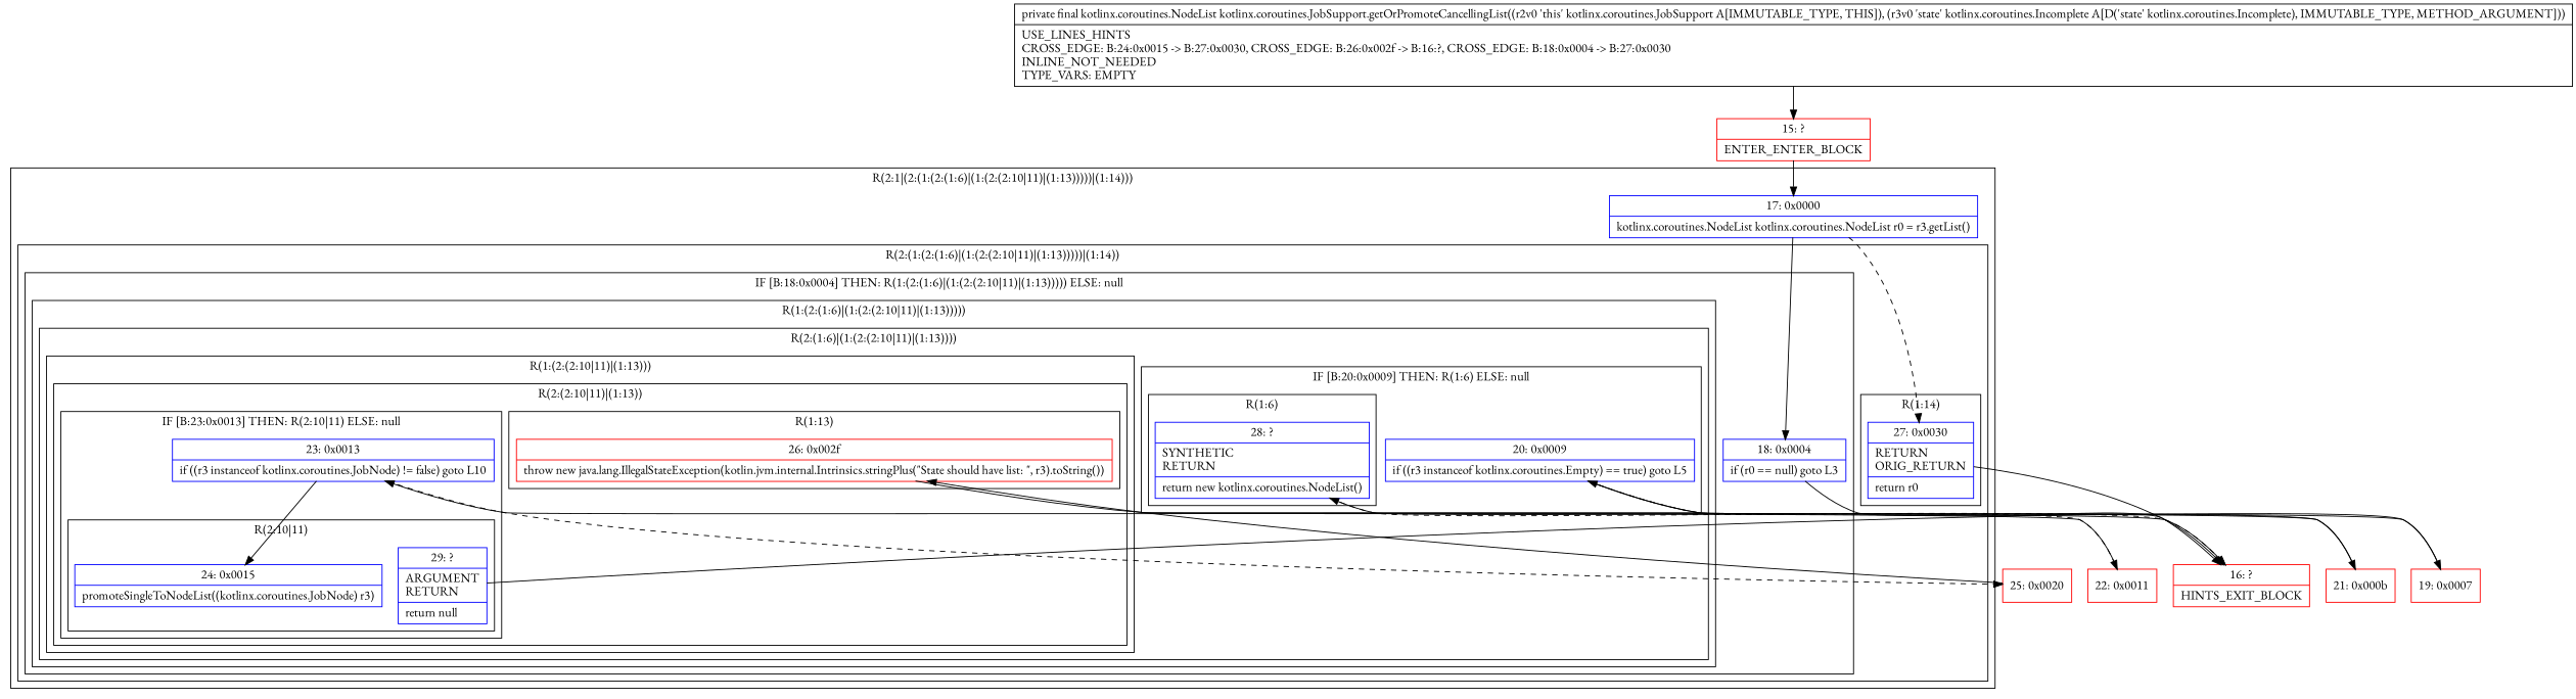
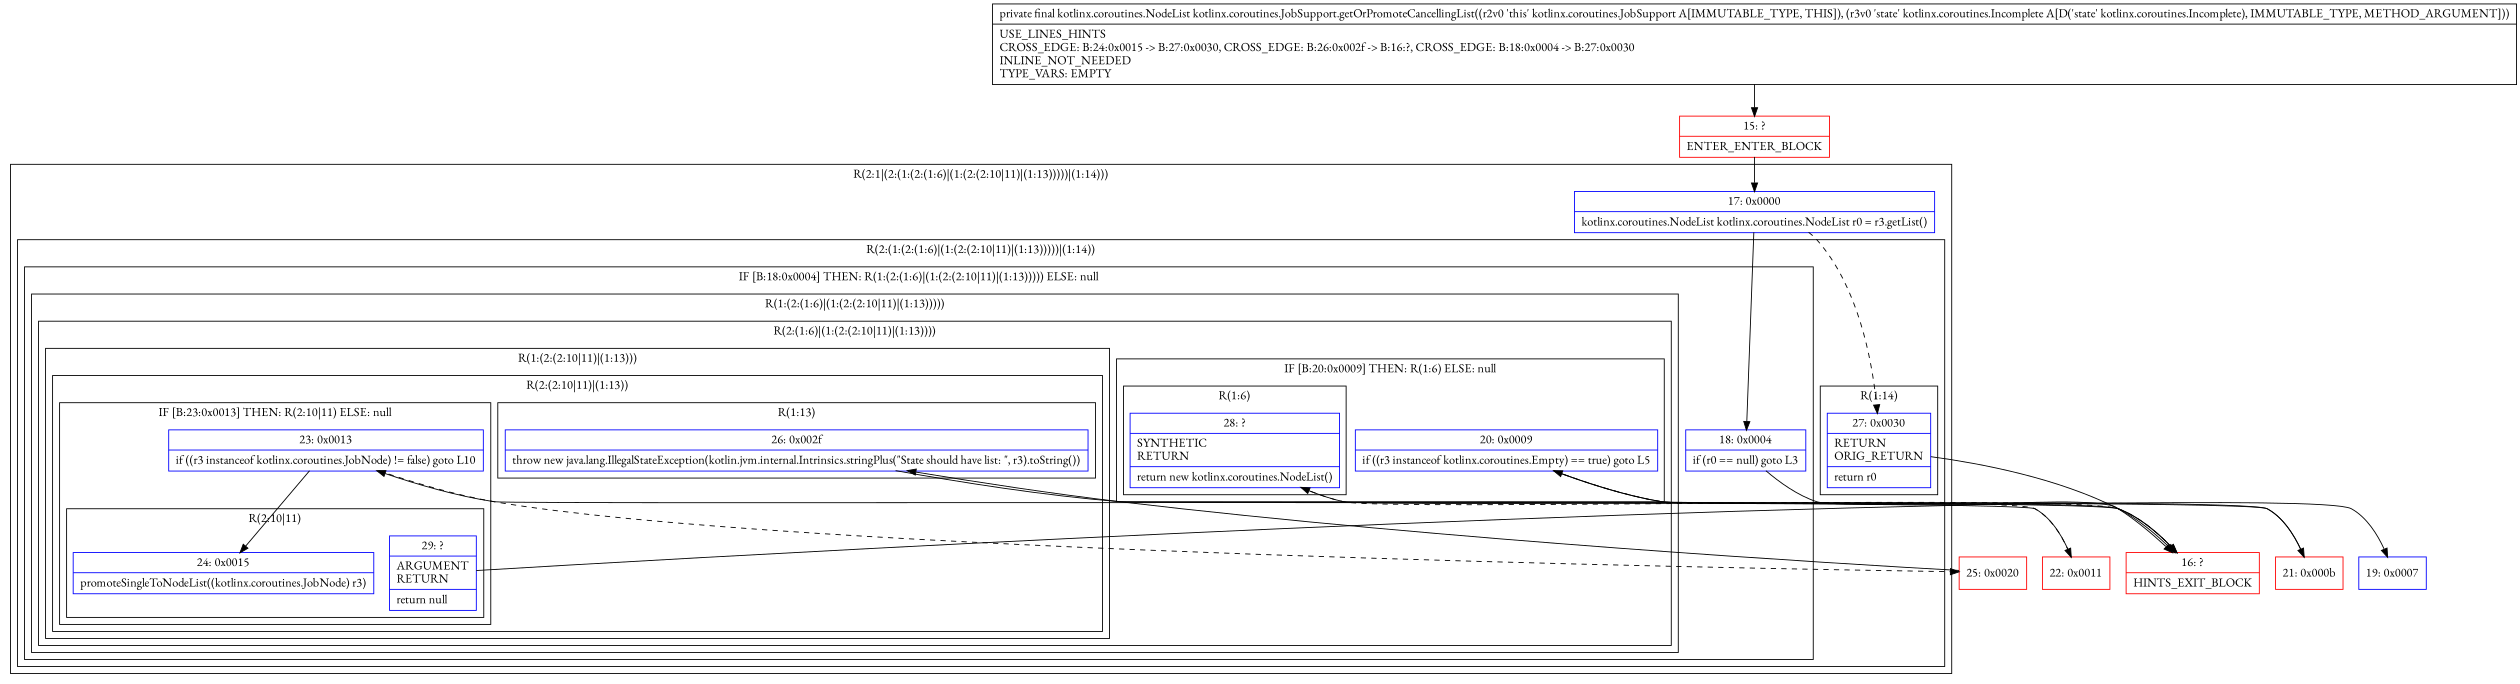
  digraph {
    fontname="EB Garamond"
    node [color=blue fontname="EB Garamond" shape=record]
    edge [fontname="EB Garamond"]
    n1 [label="{28\:\ ?|SYNTHETIC\lRETURN\l|return new kotlinx.coroutines.NodeList()\l}"]
    n2 [label="{20\:\ 0x0009|if ((r3 instanceof kotlinx.coroutines.Empty) == true) goto L5\l}"]
    n3 [label="{24\:\ 0x0015|promoteSingleToNodeList((kotlinx.coroutines.JobNode) r3)\l}"]
    n4 [label="{29\:\ ?|ARGUMENT\lRETURN\l|return null\l}"]
    n5 [label="{23\:\ 0x0013|if ((r3 instanceof kotlinx.coroutines.JobNode) != false) goto L10\l}"]
-   n6 [color=red label="{26\:\ 0x002f|throw new java.lang.IllegalStateException(kotlin.jvm.internal.Intrinsics.stringPlus(\"State should have list: \", r3).toString())\l}"]
+   n6 [label="{26\:\ 0x002f|throw new java.lang.IllegalStateException(kotlin.jvm.internal.Intrinsics.stringPlus(\"State should have list: \", r3).toString())\l}"]
    n7 [label="{18\:\ 0x0004|if (r0 == null) goto L3\l}"]
    n8 [label="{27\:\ 0x0030|RETURN\lORIG_RETURN\l|return r0\l}"]
    n9 [label="{17\:\ 0x0000|kotlinx.coroutines.NodeList kotlinx.coroutines.NodeList r0 = r3.getList()\l}"]
    n10 [color=red label="{16\:\ ?|HINTS_EXIT_BLOCK\l}"]
    n11 [color=red label="{21\:\ 0x000b}"]
    n12 [color=red label="{22\:\ 0x0011}"]
    n13 [color=red label="{25\:\ 0x0020}"]
-   n14 [color=red label="{19\:\ 0x0007}"]
+   n14 [label="{19\:\ 0x0007}"]
    n15 [color=red label="{15\:\ ?|ENTER_ENTER_BLOCK\l}"]
    n16 [label="{private final kotlinx.coroutines.NodeList kotlinx.coroutines.JobSupport.getOrPromoteCancellingList((r2v0 'this' kotlinx.coroutines.JobSupport A[IMMUTABLE_TYPE, THIS]), (r3v0 'state' kotlinx.coroutines.Incomplete A[D('state' kotlinx.coroutines.Incomplete), IMMUTABLE_TYPE, METHOD_ARGUMENT]))  | USE_LINES_HINTS\lCROSS_EDGE: B:24:0x0015 \-\> B:27:0x0030, CROSS_EDGE: B:26:0x002f \-\> B:16:?, CROSS_EDGE: B:18:0x0004 \-\> B:27:0x0030\lINLINE_NOT_NEEDED\lTYPE_VARS: EMPTY\l}" color=""]
    subgraph cluster_1 {
      label="R(2:1|(2:(1:(2:(1:6)|(1:(2:(2:10|11)|(1:13)))))|(1:14)))"
      n9
      subgraph cluster_2 {
        label="R(2:(1:(2:(1:6)|(1:(2:(2:10|11)|(1:13)))))|(1:14))"
        subgraph cluster_3 {
          label="IF [B:18:0x0004] THEN: R(1:(2:(1:6)|(1:(2:(2:10|11)|(1:13))))) ELSE: null"
          n7
          subgraph cluster_4 {
            label="R(1:(2:(1:6)|(1:(2:(2:10|11)|(1:13)))))"
            subgraph cluster_5 {
              label="R(2:(1:6)|(1:(2:(2:10|11)|(1:13))))"
              subgraph cluster_6 {
                label="IF [B:20:0x0009] THEN: R(1:6) ELSE: null"
                n2
                subgraph cluster_7 {
                  label="R(1:6)"
                  n1
                }
              }
              subgraph cluster_8 {
                label="R(1:(2:(2:10|11)|(1:13)))"
                subgraph cluster_9 {
                  label="R(2:(2:10|11)|(1:13))"
                  subgraph cluster_10 {
                    label="IF [B:23:0x0013] THEN: R(2:10|11) ELSE: null"
                    n5
                    subgraph cluster_11 {
                      label="R(2:10|11)"
                      n3
                      n4
                    }
                  }
                  subgraph cluster_12 {
                    label="R(1:13)"
                    n6
                  }
                }
              }
            }
          }
        }
        subgraph cluster_13 {
          label="R(1:14)"
          n8
        }
      }
    }
    n1 -> n10 [style=dashed]
    n2 -> n11
    n2 -> n12 [style=dashed]
    n4 -> n10
    n5 -> n3
    n5 -> n13 [style=dashed]
    n6 -> n10
    n7 -> n14
    n8 -> n10
    n9 -> n7
    n9 -> n8 [style=dashed]
    n11 -> n1
    n12 -> n5
    n13 -> n6
-   n14 -> n2
+   n10 -> n2
    n15 -> n9
    n16 -> n15
  }
